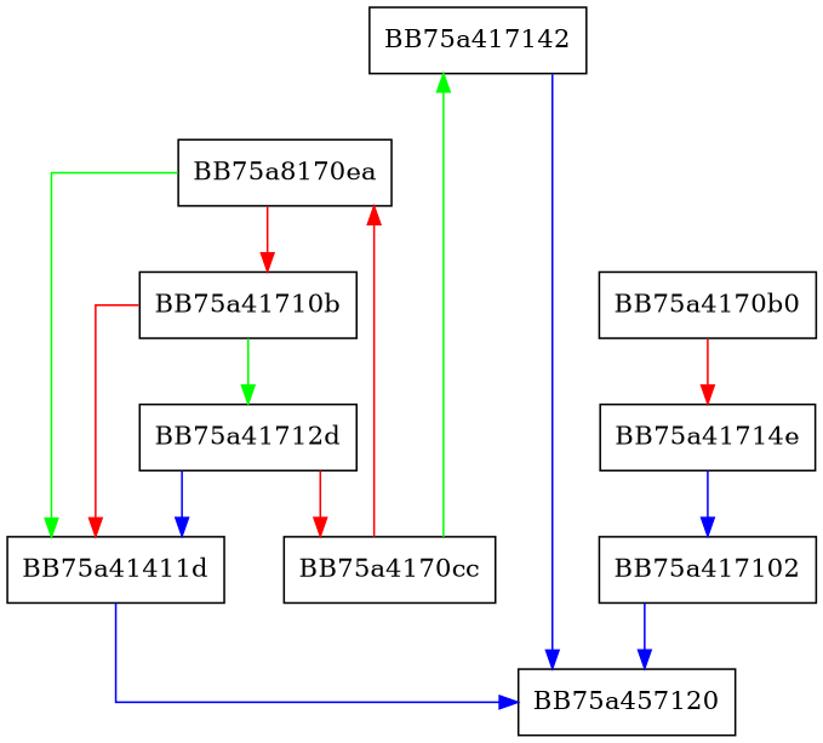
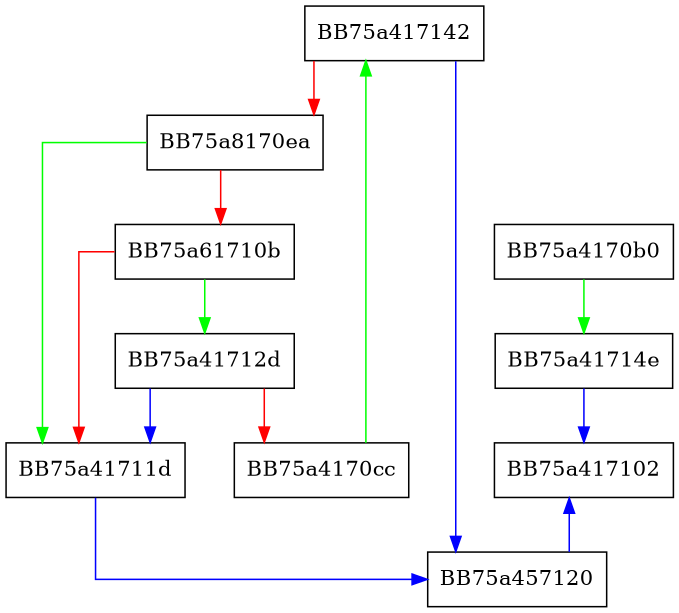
  digraph {
    splines=ortho
    node [shape=box]
    edge [color=blue]
    BB75a4170b0
    BB75a41714e
    n3 [label=BB75a417102]
    BB75a4170cc
    BB75a417142
    n6 [label=BB75a8170ea]
    n7 [label=BB75a457120]
-   BB75a41711d [label=BB75a41411d]
-   BB75a41710b
+   BB75a41711d
+   BB75a41710b [label=BB75a61710b]
    BB75a41712d
-   BB75a4170b0 -> BB75a41714e [color=red]
+   BB75a4170b0 -> BB75a41714e [color=green]
    BB75a41714e -> n3
    BB75a4170cc -> BB75a417142 [color=green]
-   BB75a4170cc -> n6 [color=red]
+   BB75a417142 -> n6 [color=red]
    BB75a417142 -> n7
    n6 -> BB75a41711d [color=green]
    n6 -> BB75a41710b [color=red]
-   n3 -> n7
+   n7 -> n3
    BB75a41711d -> n7
    BB75a41710b -> BB75a41711d [color=red]
    BB75a41710b -> BB75a41712d [color=green]
    BB75a41712d -> BB75a4170cc [color=red]
    BB75a41712d -> BB75a41711d
  }
